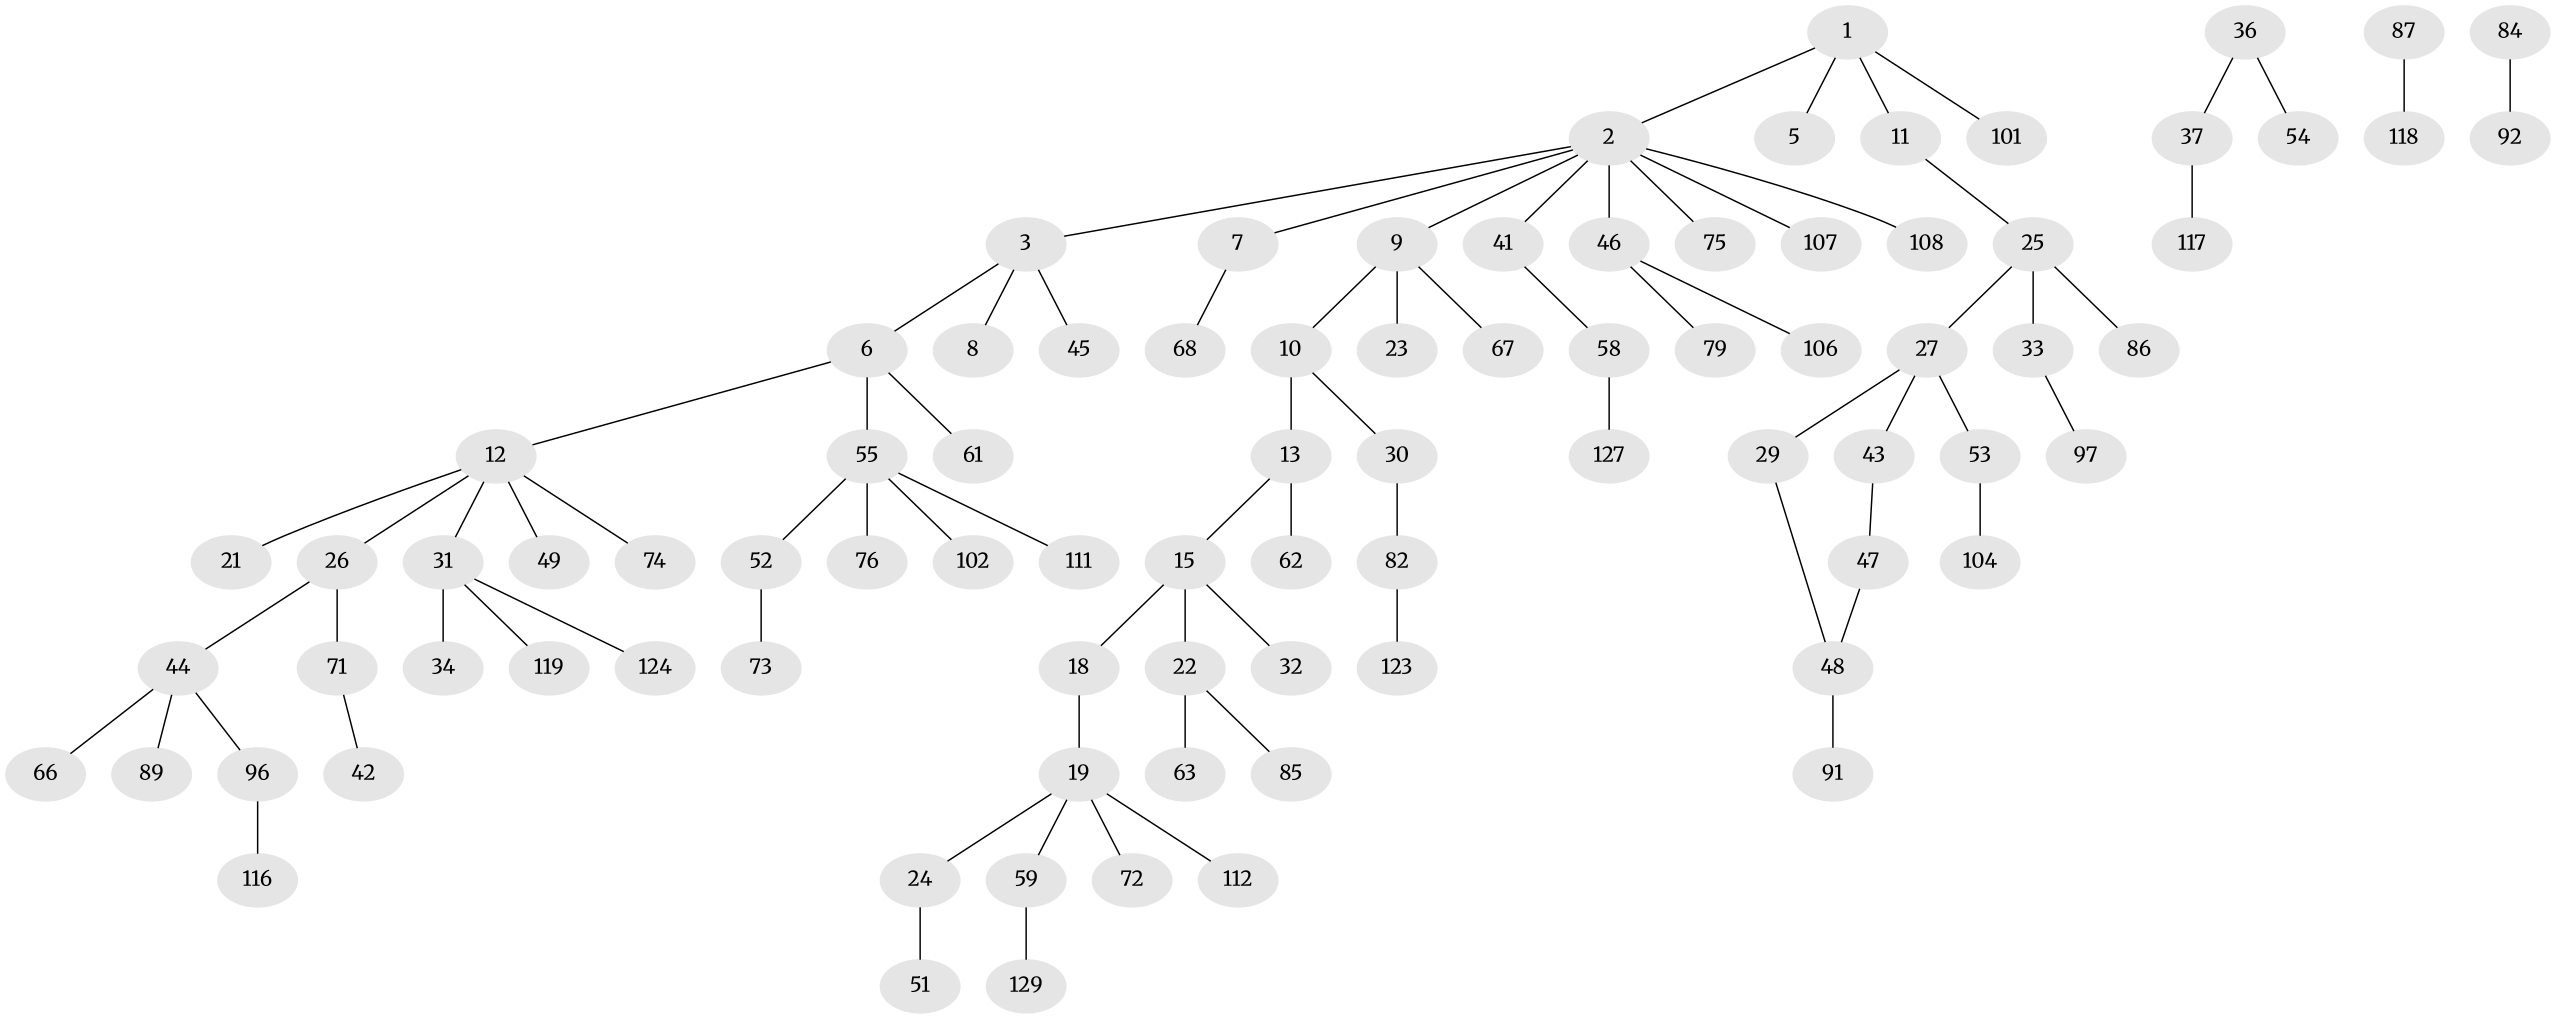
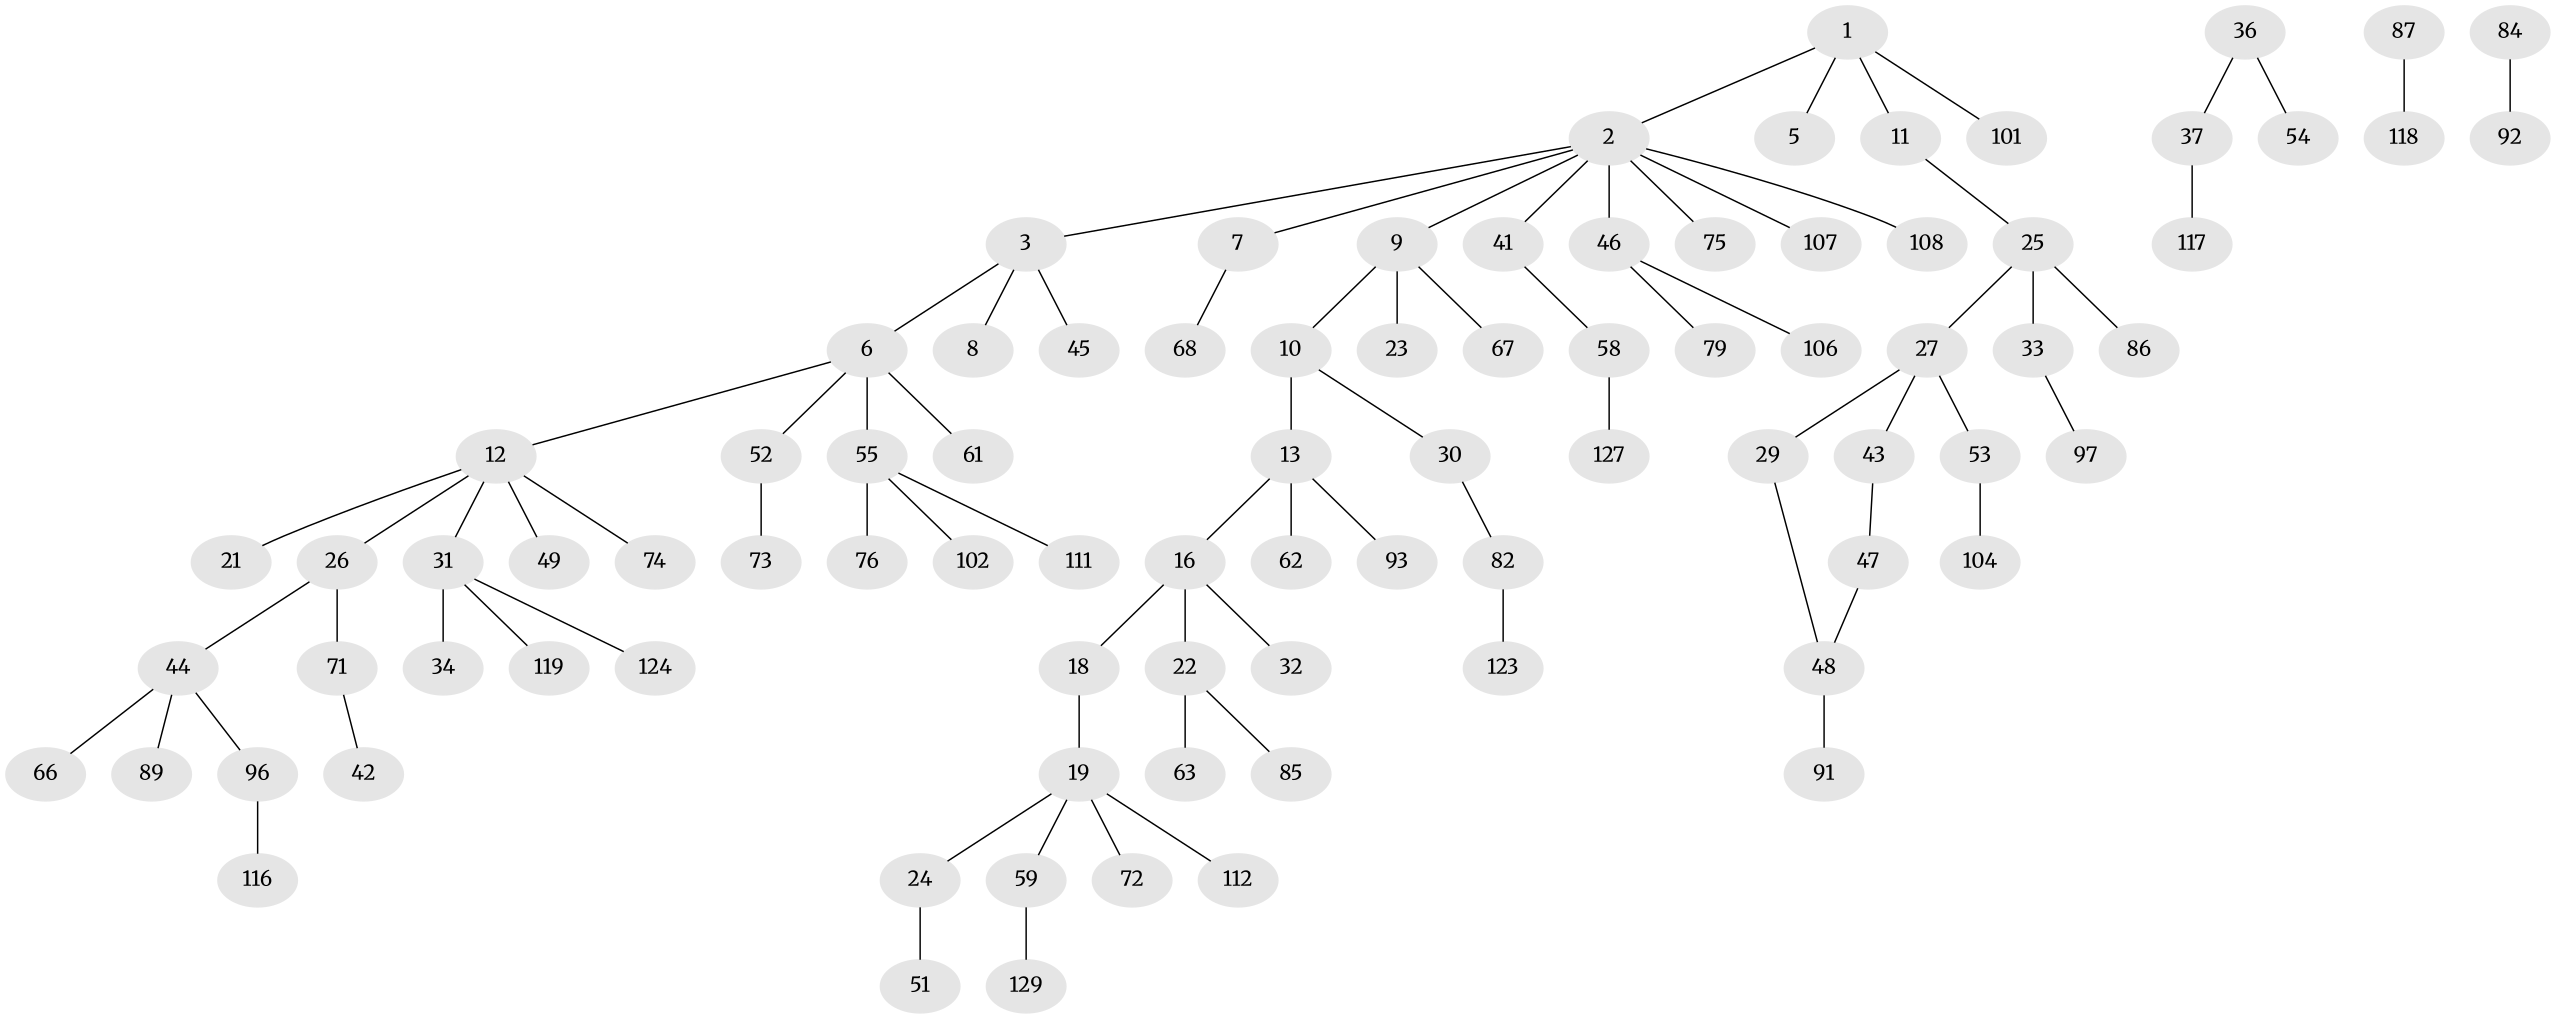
  graph {
    fontname=Merriweather
    node [color=gray90 fontname=Merriweather style=filled]
    edge [fontname=Merriweather]
    1 [super="+4"]
    2 [super="+28"]
    5
    11 [super="+17"]
    101 [super="+115"]
    3 [super="+81"]
    7
    9
    41
    46 [super="+65"]
    75
    107
    108
    25
    37 [super="+99"]
    36
    54
    6 [super="+14"]
    8 [super="+131"]
    45 [super="+109"]
    68
    10 [super="+128"]
    23
    67
    58 [super="+98"]
    79
    106
    12 [super="+15"]
    52
    55 [super="+70"]
    61
    21
    26 [super="+39"]
    31
    49 [super="+95"]
    74
    73 [super="+80"]
    76
    102 [super="+130"]
    111
    13 [super="+57"]
    30 [super="+64"]
-   16 [super="+35" label=15]
+   16 [super="+35"]
    62 [super="+110"]
+   93
    82 [super="+90"]
    118 [super="+120"]
    87
    27 [super="+38"]
    33 [super="+125"]
    86 [super="+114"]
    44 [super="+50"]
    71 [super="+78"]
    34 [super="+94"]
    119
    124
    18
    22 [super="+83"]
    32 [super="+40"]
    19 [super="+20"]
    63
    85 [super="+122"]
    24
    59 [super="+100"]
    72 [super="+77"]
    112
    51
    129
    29
    43 [super="+105"]
    53 [super="+56"]
    97
    66
    89
    96 [super="+103"]
    42
    48 [super="+69"]
    47
    104
    91
    123
    117 [super="+126"]
    127
    116
    84 [super="+88"]
    92
    1 -- 2
    1 -- 5
    1 -- 11
    1 -- 101
    2 -- 3
    2 -- 7
    2 -- 9
    2 -- 41
    2 -- 46
    2 -- 75
    2 -- 107
    2 -- 108
    11 -- 25
    3 -- 6
    3 -- 8
    3 -- 45
    7 -- 68
    9 -- 10
    9 -- 23
    9 -- 67
    41 -- 58
    46 -- 79
    46 -- 106
    25 -- 27
    25 -- 33
    25 -- 86
    37 -- 117
    36 -- 37
    36 -- 54
    6 -- 12
-   55 -- 52
+   6 -- 52
    6 -- 55
    6 -- 61
    10 -- 13
    10 -- 30
    58 -- 127
    12 -- 21
    12 -- 26
    12 -- 31
    12 -- 49
    12 -- 74
    52 -- 73
    55 -- 76
    55 -- 102
    55 -- 111
    26 -- 44
    26 -- 71
    31 -- 34
    31 -- 119
    31 -- 124
    13 -- 16
    13 -- 62
+   13 -- 93
    30 -- 82
    16 -- 18
    16 -- 22
    16 -- 32
    82 -- 123
    87 -- 118
    27 -- 29
    27 -- 43
    27 -- 53
    33 -- 97
    44 -- 66
    44 -- 89
    44 -- 96
    71 -- 42
    18 -- 19
    22 -- 63
    22 -- 85
    19 -- 24
    19 -- 59
    19 -- 72
    19 -- 112
    24 -- 51
    59 -- 129
    29 -- 48
    43 -- 47
    53 -- 104
    96 -- 116
    48 -- 91
    47 -- 48
    84 -- 92
  }
